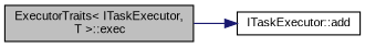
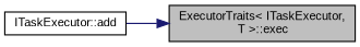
  digraph {
    rankdir=LR
    fontname="Liberation Sans"
    node [color=black fontname="Liberation Sans" fontsize=10 shape=record style=filled]
    n1 [fillcolor=grey75 fontcolor=black height=0.2 label="ExecutorTraits\< ITaskExecutor,\l T \>::exec" width=0.4]
    n2 [fillcolor=white height=0.2 label="ITaskExecutor::add" width=0.4]
-   n1 -> n2 [color=midnightblue fontname="Liberation Sans" fontsize=10 labelfontname=Helvetica labelfontsize=10 style=solid]
+   n2 -> n1 [color=midnightblue fontname="Liberation Sans" fontsize=10 labelfontname=Helvetica labelfontsize=10 style=solid]
  }
